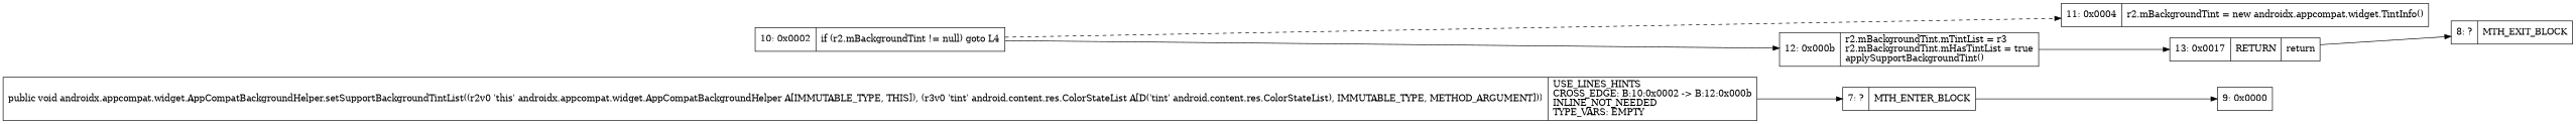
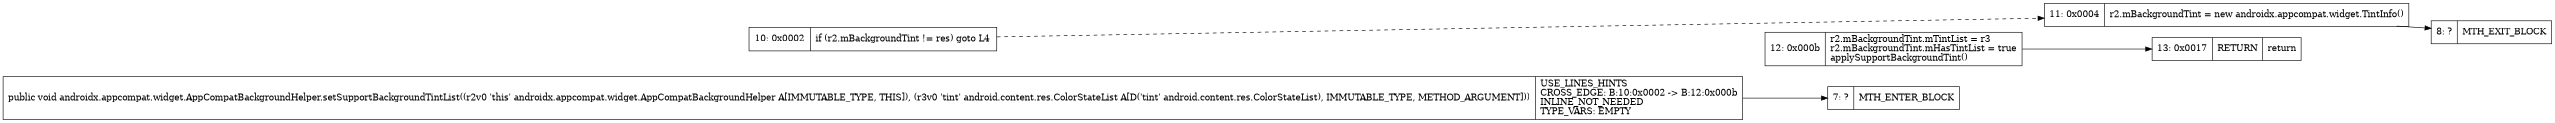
  digraph {
    rankdir=LR
    node [shape=record]
    n1 [label="{7\:\ ?|MTH_ENTER_BLOCK\l}"]
-   n2 [label="{9\:\ 0x0000}"]
-   n3 [label="{10\:\ 0x0002|if (r2.mBackgroundTint != null) goto L4\l}"]
+   n3 [label="{10\:\ 0x0002|if (r2.mBackgroundTint != res) goto L4\l}"]
    n4 [label="{11\:\ 0x0004|r2.mBackgroundTint = new androidx.appcompat.widget.TintInfo()\l}"]
    n5 [label="{12\:\ 0x000b|r2.mBackgroundTint.mTintList = r3\lr2.mBackgroundTint.mHasTintList = true\lapplySupportBackgroundTint()\l}"]
    n6 [label="{13\:\ 0x0017|RETURN\l|return\l}"]
    n7 [label="{8\:\ ?|MTH_EXIT_BLOCK\l}"]
    n8 [label="{public void androidx.appcompat.widget.AppCompatBackgroundHelper.setSupportBackgroundTintList((r2v0 'this' androidx.appcompat.widget.AppCompatBackgroundHelper A[IMMUTABLE_TYPE, THIS]), (r3v0 'tint' android.content.res.ColorStateList A[D('tint' android.content.res.ColorStateList), IMMUTABLE_TYPE, METHOD_ARGUMENT]))  | USE_LINES_HINTS\lCROSS_EDGE: B:10:0x0002 \-\> B:12:0x000b\lINLINE_NOT_NEEDED\lTYPE_VARS: EMPTY\l}"]
-   n1 -> n2
    n3 -> n4 [style=dashed]
-   n3 -> n5
    n5 -> n6
-   n6 -> n7
+   n4 -> n7
    n8 -> n1
  }
